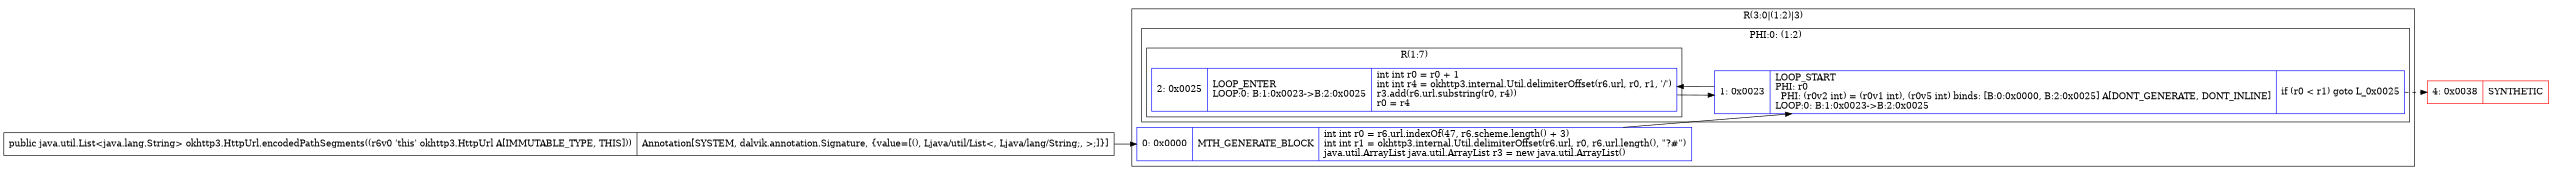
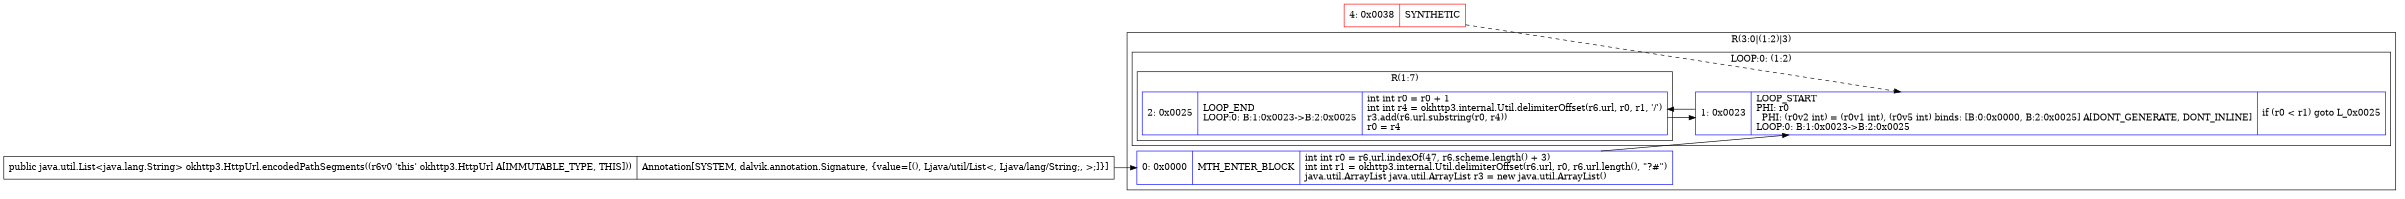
  digraph {
    rankdir=LR
    node [color=blue shape=record]
-   n1 [label="{2\:\ 0x0025|LOOP_ENTER\lLOOP:0: B:1:0x0023\-\>B:2:0x0025\l|int int r0 = r0 + 1\lint int r4 = okhttp3.internal.Util.delimiterOffset(r6.url, r0, r1, '\/')\lr3.add(r6.url.substring(r0, r4))\lr0 = r4\l}"]
+   n1 [label="{2\:\ 0x0025|LOOP_END\lLOOP:0: B:1:0x0023\-\>B:2:0x0025\l|int int r0 = r0 + 1\lint int r4 = okhttp3.internal.Util.delimiterOffset(r6.url, r0, r1, '\/')\lr3.add(r6.url.substring(r0, r4))\lr0 = r4\l}"]
    n2 [label="{1\:\ 0x0023|LOOP_START\lPHI: r0 \l  PHI: (r0v2 int) = (r0v1 int), (r0v5 int) binds: [B:0:0x0000, B:2:0x0025] A[DONT_GENERATE, DONT_INLINE]\lLOOP:0: B:1:0x0023\-\>B:2:0x0025\l|if (r0 \< r1) goto L_0x0025\l}"]
-   n3 [label="{0\:\ 0x0000|MTH_GENERATE_BLOCK\l|int int r0 = r6.url.indexOf(47, r6.scheme.length() + 3)\lint int r1 = okhttp3.internal.Util.delimiterOffset(r6.url, r0, r6.url.length(), \"?#\")\ljava.util.ArrayList java.util.ArrayList r3 = new java.util.ArrayList()\l}"]
+   n3 [label="{0\:\ 0x0000|MTH_ENTER_BLOCK\l|int int r0 = r6.url.indexOf(47, r6.scheme.length() + 3)\lint int r1 = okhttp3.internal.Util.delimiterOffset(r6.url, r0, r6.url.length(), \"?#\")\ljava.util.ArrayList java.util.ArrayList r3 = new java.util.ArrayList()\l}"]
    n4 [color=red label="{4\:\ 0x0038|SYNTHETIC\l}"]
    n5 [label="{public java.util.List\<java.lang.String\> okhttp3.HttpUrl.encodedPathSegments((r6v0 'this' okhttp3.HttpUrl A[IMMUTABLE_TYPE, THIS]))  | Annotation[SYSTEM, dalvik.annotation.Signature, \{value=[(), Ljava\/util\/List\<, Ljava\/lang\/String;, \>;]\}]\l}" color=""]
    subgraph cluster_1 {
      label="R(3:0|(1:2)|3)"
      n3
      subgraph cluster_2 {
-       label="PHI:0: (1:2)"
+       label="LOOP:0: (1:2)"
        n2
        subgraph cluster_3 {
          label="R(1:7)"
          n1
        }
      }
    }
    n1 -> n2
    n2 -> n1
-   n2 -> n4 [style=dashed]
+   n4 -> n2 [style=dashed]
    n3 -> n2
    n5 -> n3
  }
